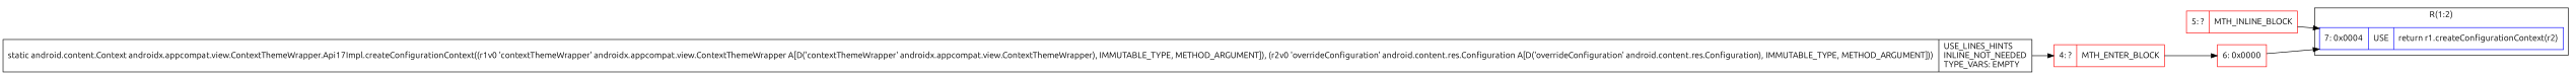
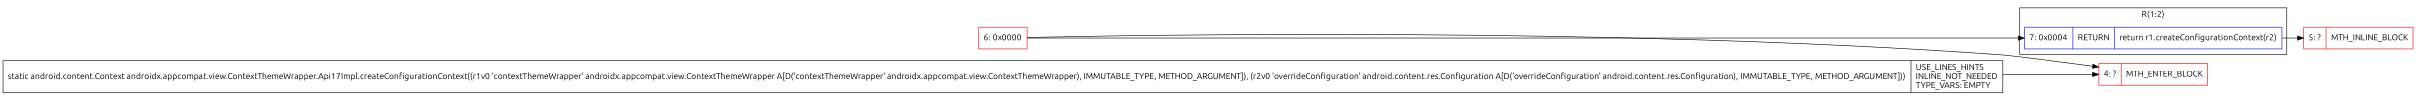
  digraph {
    fontname=Ubuntu
    rankdir=LR
    node [color=red fontname=Ubuntu shape=record]
    edge [fontname=Ubuntu]
-   n1 [color=blue label="{7\:\ 0x0004|USE\l|return r1.createConfigurationContext(r2)\l}"]
+   n1 [color=blue label="{7\:\ 0x0004|RETURN\l|return r1.createConfigurationContext(r2)\l}"]
    n2 [label="{5\:\ ?|MTH_INLINE_BLOCK\l}"]
    n3 [label="{4\:\ ?|MTH_ENTER_BLOCK\l}"]
    n4 [label="{6\:\ 0x0000}"]
    n5 [label="{static android.content.Context androidx.appcompat.view.ContextThemeWrapper.Api17Impl.createConfigurationContext((r1v0 'contextThemeWrapper' androidx.appcompat.view.ContextThemeWrapper A[D('contextThemeWrapper' androidx.appcompat.view.ContextThemeWrapper), IMMUTABLE_TYPE, METHOD_ARGUMENT]), (r2v0 'overrideConfiguration' android.content.res.Configuration A[D('overrideConfiguration' android.content.res.Configuration), IMMUTABLE_TYPE, METHOD_ARGUMENT]))  | USE_LINES_HINTS\lINLINE_NOT_NEEDED\lTYPE_VARS: EMPTY\l}" color=""]
    subgraph cluster_1 {
      label="R(1:2)"
      n1
    }
-   n2 -> n1
-   n3 -> n4
+   n1 -> n2
+   n4 -> n3
    n4 -> n1
    n5 -> n3
  }
